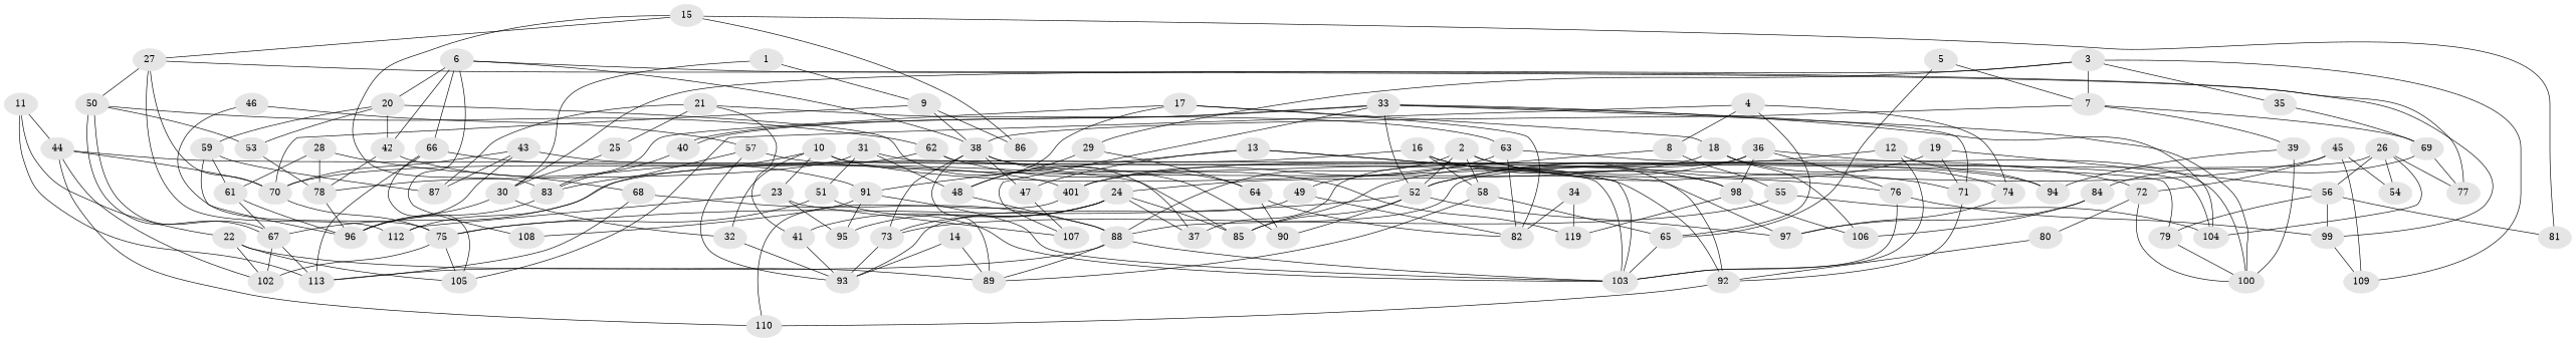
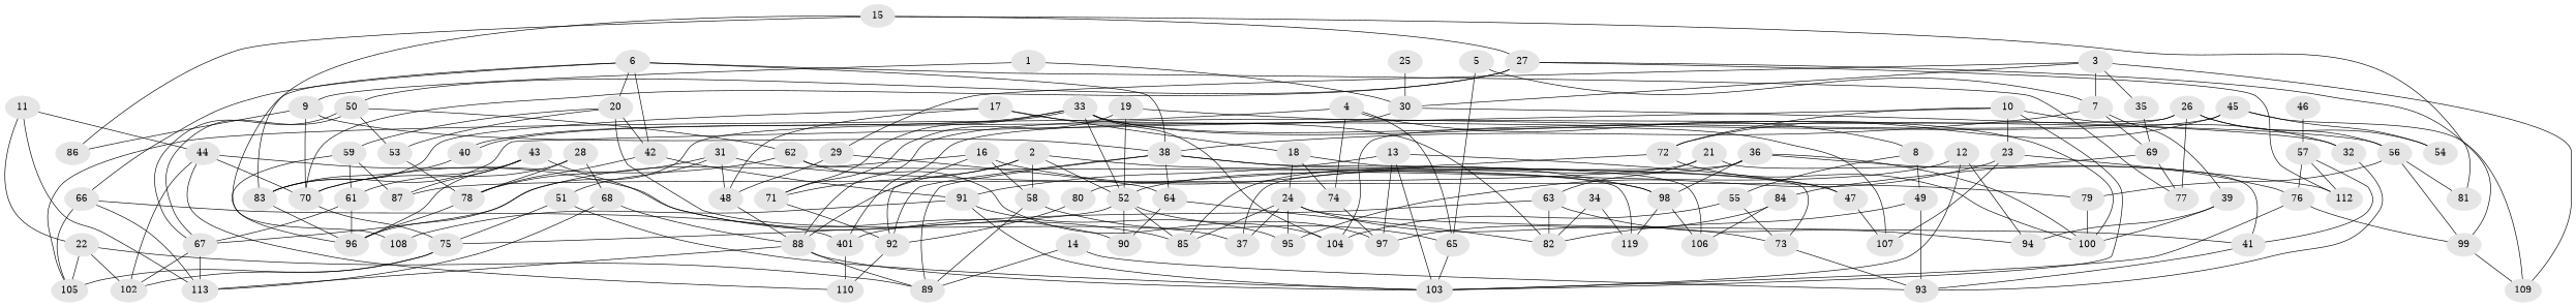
  graph {
    node [color=gray90 style=filled]
    1
    9
    30
    38
    70
    86
    32
    96
    2
    52
    58
    71
    88
    98
    97
    85
    90
    75
    65
    89
    92
    103
    113
    106
    n25 [label=119]
    3
    7
    29
    35
    109
    39
    69
    48
    64
    4
    8
    74
    105
    49
    55
    5
    6
    20
    42
    66
    77
    108
    37
    53
    59
    47
    73
    91
    78
    n55 [label=401]
    94
    100
    84
    93
    82
    104
    10
    23
    72
    83
    95
    107
    112
    80
    11
    22
    44
    102
    110
    12
    13
    14
    15
    27
    81
    50
    99
    16
    67
    17
    18
    24
    41
    19
    56
    79
    87
    61
    21
    25
    63
    26
    54
    62
    28
    68
    31
    51
    33
    40
    34
    36
    76
    43
    45
    46
    57
    1 -- 9
    1 -- 30
    9 -- 38
    9 -- 70
    9 -- 86
    30 -- 32
    30 -- 96
    38 -- 89
    38 -- 92
    38 -- 64
    38 -- 47
    38 -- 73
    70 -- 75
    32 -- 93
    2 -- 52
    2 -- 58
    2 -- 71
    2 -- 88
    2 -- 98
    52 -- 97
    52 -- 85
    52 -- 90
    52 -- 75
    58 -- 65
    58 -- 89
    71 -- 92
    88 -- 89
    88 -- 103
    88 -- 113
    98 -- 106
    98 -- n25
    75 -- 105
    75 -- 102
    65 -- 103
    92 -- 110
    3 -- 30
    3 -- 7
    3 -- 29
    3 -- 35
    3 -- 109
    7 -- 38
    7 -- 39
    7 -- 69
    29 -- 48
    29 -- 64
    35 -- 69
    39 -- 94
    39 -- 100
    69 -- 77
    69 -- 84
    48 -- 88
    64 -- 90
    64 -- 82
    4 -- 65
    4 -- 8
    4 -- 74
    4 -- 105
    8 -- 49
    8 -- 55
    74 -- 97
    49 -- 93
    49 -- 82
    55 -- 73
    55 -- 104
    5 -- 65
    5 -- 7
    6 -- 38
    6 -- 20
    6 -- 42
    6 -- 66
    6 -- 77
    6 -- 108
    20 -- 42
    20 -- 37
    20 -- 53
    20 -- 59
    42 -- 91
    42 -- 78
    66 -- 113
    66 -- 105
    66 -- n55
    53 -- 78
    59 -- 96
    59 -- 87
    59 -- 61
    47 -- 107
    73 -- 93
    91 -- 103
    91 -- 108
    91 -- 95
    78 -- 96
    n55 -- 110
    84 -- 97
    84 -- 106
    10 -- 32
    10 -- 103
    10 -- 23
    10 -- 72
    10 -- 83
    23 -- 95
    23 -- 107
    23 -- 112
    72 -- 100
    72 -- 80
    83 -- 96
    80 -- 92
    11 -- 113
    11 -- 22
    11 -- 44
    22 -- 89
    22 -- 105
    22 -- 102
    44 -- 70
    44 -- 85
    44 -- 102
    44 -- 110
    12 -- 52
    12 -- 103
    12 -- 94
    13 -- 97
    13 -- 103
    13 -- 47
    13 -- 91
    14 -- 89
    14 -- 93
    15 -- 86
    15 -- 83
    15 -- 27
    15 -- 81
    27 -- 70
    27 -- 112
    27 -- 50
    27 -- 99
    50 -- 53
    50 -- 67
    50 -- 67
    50 -- 62
    99 -- 109
    16 -- 58
    16 -- 98
    16 -- 92
    16 -- 67
    67 -- 113
    67 -- 102
    17 -- 48
    17 -- 82
    17 -- 83
    17 -- 18
    18 -- 106
    18 -- 74
    18 -- 24
    24 -- 85
    24 -- 37
    24 -- 73
    24 -- 95
    24 -- 41
    41 -- 93
    19 -- 52
    19 -- 71
    19 -- 56
    56 -- 81
    56 -- 99
    56 -- 79
    79 -- 100
    61 -- 96
    61 -- 67
    21 -- 41
    21 -- 87
-   21 -- 25
    21 -- 63
    25 -- 30
    63 -- n55
    63 -- 94
    63 -- 82
    26 -- 88
    26 -- 77
    26 -- 104
    26 -- 56
    26 -- 54
    62 -- 70
    62 -- n25
    62 -- 104
    28 -- 78
    28 -- 61
    28 -- 68
    68 -- 88
    68 -- 113
    31 -- 48
    31 -- 78
    31 -- 79
    31 -- 51
    51 -- 75
    51 -- 103
    33 -- 52
    33 -- 71
    33 -- 100
    33 -- 104
    33 -- 107
    33 -- 40
    33 -- 40
    40 -- 83
    34 -- n25
    34 -- 82
    36 -- 98
    36 -- 85
    36 -- 37
    36 -- 100
    36 -- 76
    76 -- 103
    76 -- 99
    43 -- 70
    43 -- 96
    43 -- 90
    43 -- 87
    45 -- 109
    45 -- n55
    45 -- 72
    45 -- 54
-   46 -- 75
    46 -- 57
-   57 -- 93
+   57 -- 41
    57 -- 112
    57 -- 76
  }
